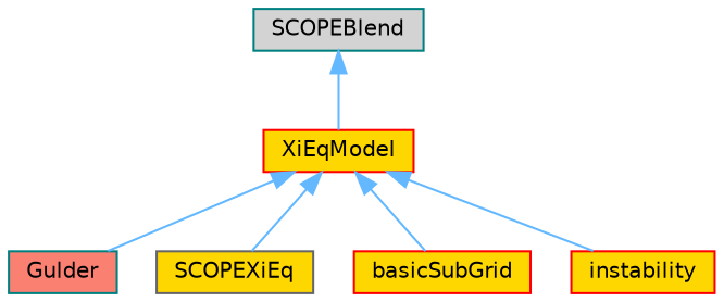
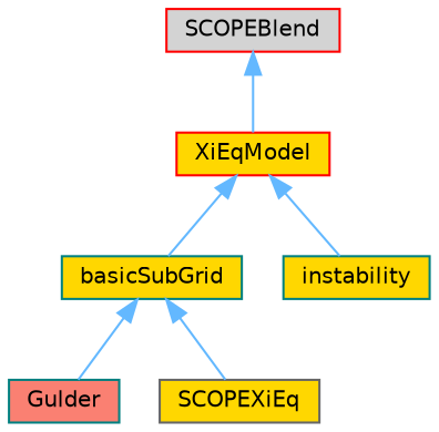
  digraph {
    fontname="DejaVu Sans"
    node [color=teal fillcolor=gold fontname="DejaVu Sans" fontsize=10 shape=box style=filled]
    edge [color=steelblue1 dir=back fontname="DejaVu Sans" fontsize=10 labelfontname=Helvetica labelfontsize=10 style=solid]
    n1 [color=red fontcolor=black height=0.2 label=XiEqModel width=0.4]
    n2 [fillcolor=salmon height=0.2 label=Gulder width=0.4]
    n3 [color=gray40 height=0.2 label=SCOPEXiEq width=0.4]
-   n4 [color=red height=0.2 label=basicSubGrid width=0.4]
-   n5 [color=red height=0.2 label=instability width=0.4]
-   n6 [fillcolor=lightgrey height=0.2 label=SCOPEBlend width=0.4]
-   n1 -> n2
-   n1 -> n3
+   n4 [height=0.2 label=basicSubGrid width=0.4]
+   n5 [height=0.2 label=instability width=0.4]
+   n6 [color=red fillcolor=lightgrey height=0.2 label=SCOPEBlend width=0.4]
+   n4 -> n2
+   n4 -> n3
    n1 -> n4
    n1 -> n5
    n6 -> n1
  }
